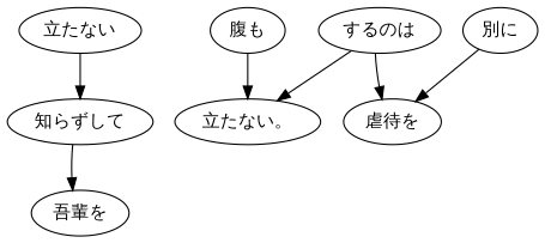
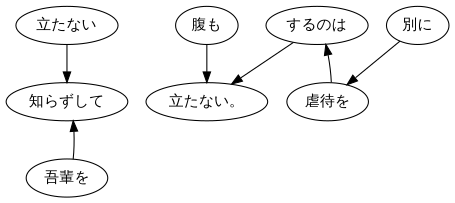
  digraph {
    n1 [label="立たない"]
    n2 [label="知らずして"]
    n3 [label="吾輩を"]
    n4 [label="するのは"]
    n5 [label="立たない。"]
    n6 [label="虐待を"]
    n7 [label="別に"]
    n8 [label="腹も"]
    n1 -> n2
-   n2 -> n3
+   n3 -> n2
    n4 -> n5
-   n4 -> n6
+   n6 -> n4
    n7 -> n6
    n8 -> n5
  }
